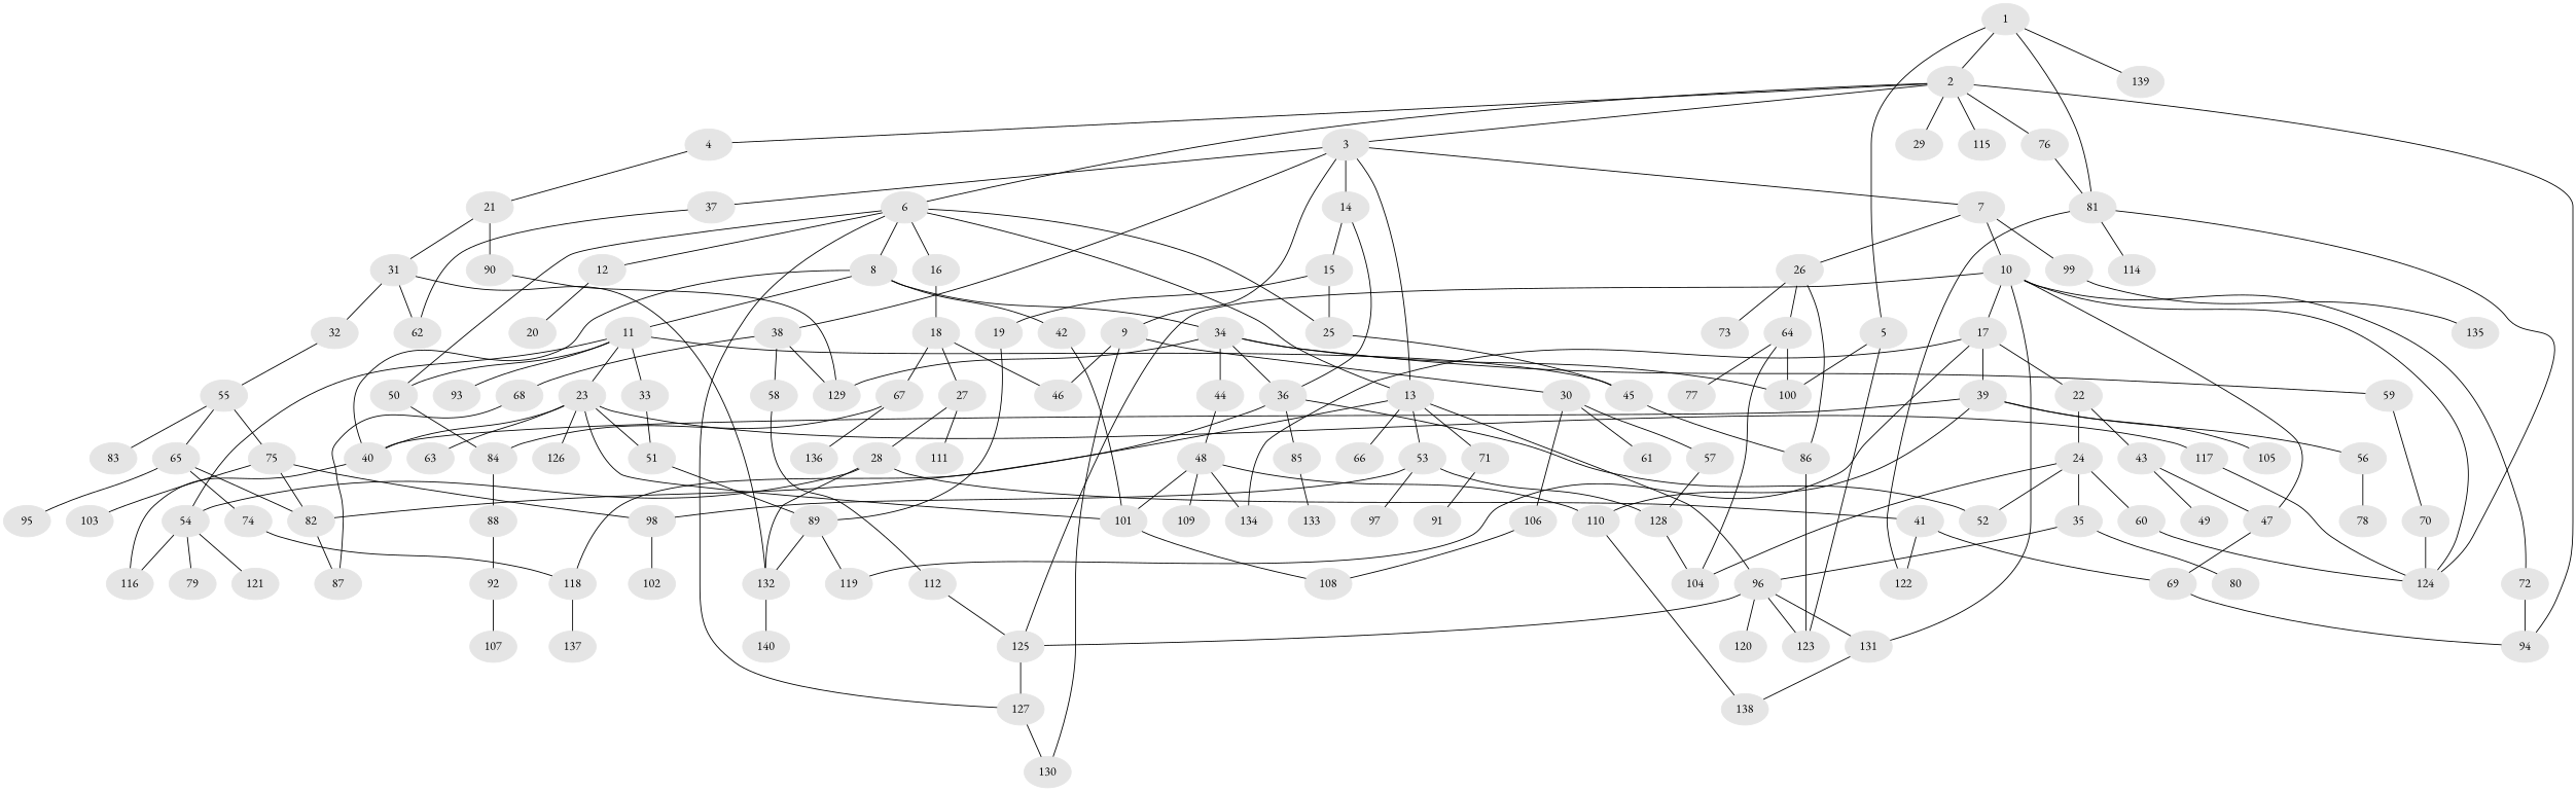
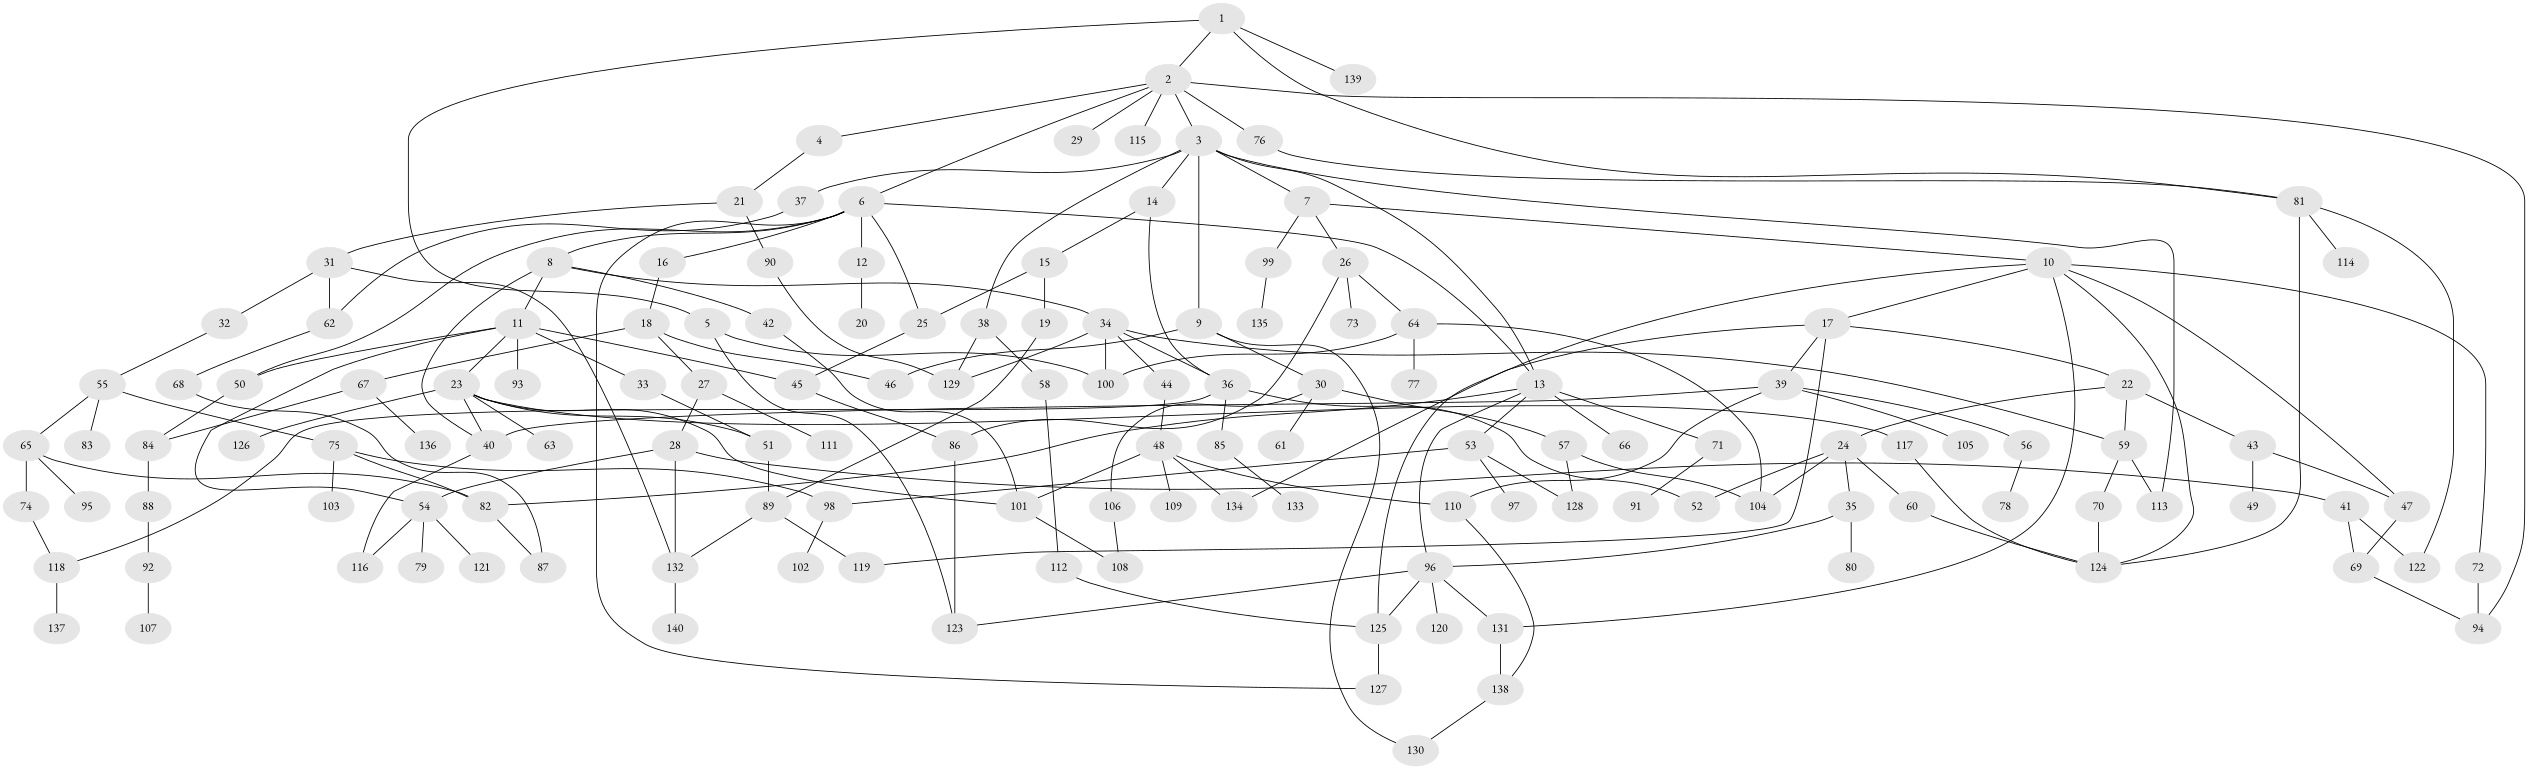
  graph {
    fontname="EB Garamond"
    node [color=gray90 fontname="EB Garamond" style=filled]
    edge [fontname="EB Garamond"]
    1
    2
    5
    81
    139
    3
    4
    6
    29
    76
    94
    115
    100
    123
    124
    122
    114
    7
    9
    13
    14
    37
    38
+   113
    21
    8
    12
    16
    25
    50
    127
    10
    26
    99
    30
    46
    130
    53
    66
    71
    82
    96
    15
    36
    62
    129
    58
    68
    31
    90
    11
    34
    40
    42
    20
    18
    45
    84
    17
    47
    72
    125
    131
    64
    73
    86
    135
    23
    33
    54
    93
    59
    44
    116
    101
    57
    61
    106
    22
    39
    119
    134
    69
    138
    51
    63
    117
    126
    79
    121
    97
    98
    128
    91
    87
    120
    19
    52
    85
    118
    112
    89
    27
    67
    24
    43
    56
    105
    110
    28
    111
    136
    132
    32
    35
    60
    104
    49
    70
    108
    80
    77
    41
    140
    55
    65
    75
    83
    48
    133
    137
    78
    109
    88
    102
    74
    95
    103
    92
    107
    1 -- 2
    1 -- 5
    1 -- 81
    1 -- 139
    2 -- 3
    2 -- 4
    2 -- 6
    2 -- 29
    2 -- 76
    2 -- 94
    2 -- 115
    5 -- 100
    5 -- 123
    81 -- 124
    81 -- 122
    81 -- 114
    3 -- 7
    3 -- 9
    3 -- 13
    3 -- 14
    3 -- 37
    3 -- 38
+   3 -- 113
    4 -- 21
    6 -- 13
    6 -- 8
    6 -- 12
    6 -- 16
    6 -- 25
    6 -- 50
    6 -- 127
    76 -- 81
    7 -- 10
    7 -- 26
    7 -- 99
    9 -- 30
    9 -- 46
    9 -- 130
    13 -- 53
    13 -- 66
    13 -- 71
    13 -- 82
    13 -- 96
    14 -- 15
    14 -- 36
    37 -- 62
    38 -- 129
    38 -- 58
-   38 -- 68
+   62 -- 68
    21 -- 31
    21 -- 90
    8 -- 11
    8 -- 34
    8 -- 40
    8 -- 42
    12 -- 20
    16 -- 18
    25 -- 45
    50 -- 84
-   127 -- 130
+   138 -- 130
    10 -- 124
    10 -- 17
    10 -- 47
    10 -- 72
    10 -- 125
    10 -- 131
    26 -- 64
    26 -- 73
    26 -- 86
    99 -- 135
    30 -- 57
    30 -- 61
    30 -- 106
    53 -- 97
    53 -- 98
    53 -- 128
    71 -- 91
    82 -- 87
    96 -- 123
    96 -- 125
    96 -- 131
    96 -- 120
    15 -- 25
    15 -- 19
    36 -- 52
    36 -- 85
    36 -- 118
    58 -- 112
    68 -- 87
    31 -- 62
    31 -- 132
    31 -- 32
    90 -- 129
    11 -- 50
    11 -- 45
    11 -- 23
    11 -- 33
    11 -- 54
    11 -- 93
    34 -- 100
    34 -- 36
    34 -- 129
    34 -- 59
    34 -- 44
    40 -- 116
    42 -- 101
    18 -- 46
    18 -- 27
    18 -- 67
    45 -- 86
    84 -- 88
    17 -- 22
    17 -- 39
    17 -- 119
    17 -- 134
    47 -- 69
    72 -- 94
    125 -- 127
    131 -- 138
    64 -- 100
    64 -- 104
    64 -- 77
    86 -- 123
    23 -- 40
    23 -- 101
    23 -- 51
    23 -- 63
    23 -- 117
    23 -- 126
    33 -- 51
    54 -- 116
    54 -- 79
    54 -- 121
+   59 -- 113
    59 -- 70
    44 -- 48
    101 -- 108
    57 -- 128
-   128 -- 104
+   57 -- 104
    106 -- 108
+   22 -- 59
    22 -- 24
    22 -- 43
    39 -- 40
    39 -- 56
    39 -- 105
    39 -- 110
    69 -- 94
    51 -- 89
    117 -- 124
    98 -- 102
    19 -- 89
    85 -- 133
    118 -- 137
    112 -- 125
    89 -- 119
    89 -- 132
    27 -- 28
    27 -- 111
    67 -- 84
    67 -- 136
    24 -- 52
    24 -- 35
    24 -- 60
    24 -- 104
    43 -- 47
    43 -- 49
    56 -- 78
    110 -- 138
    28 -- 54
    28 -- 132
    28 -- 41
    132 -- 140
    32 -- 55
    35 -- 96
    35 -- 80
    60 -- 124
    70 -- 124
    41 -- 122
    41 -- 69
    55 -- 65
    55 -- 75
    55 -- 83
    65 -- 82
    65 -- 74
    65 -- 95
    75 -- 82
    75 -- 98
    75 -- 103
    48 -- 101
    48 -- 134
    48 -- 110
    48 -- 109
    88 -- 92
    74 -- 118
    92 -- 107
  }
